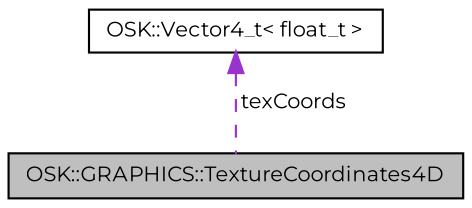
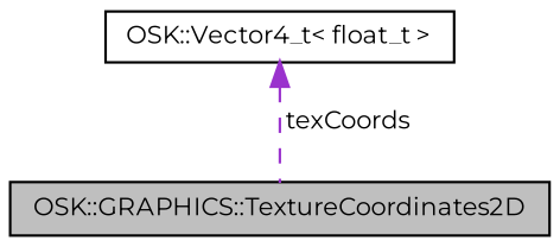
  digraph {
    fontname=Montserrat
    node [color=black fontname=Montserrat fontsize=10 shape=record style=filled]
-   n1 [fillcolor=grey75 fontcolor=black height=0.2 label="OSK::GRAPHICS::TextureCoordinates4D" width=0.4]
+   n1 [fillcolor=grey75 fontcolor=black height=0.2 label="OSK::GRAPHICS::TextureCoordinates2D" width=0.4]
    n2 [fillcolor=white height=0.2 label="OSK::Vector4_t\< float_t \>" width=0.4]
    n2 -> n1 [color=darkorchid3 dir=back fontname=Montserrat fontsize=10 label=" texCoords" labelfontname=Helvetica labelfontsize=10 style=dashed]
  }
